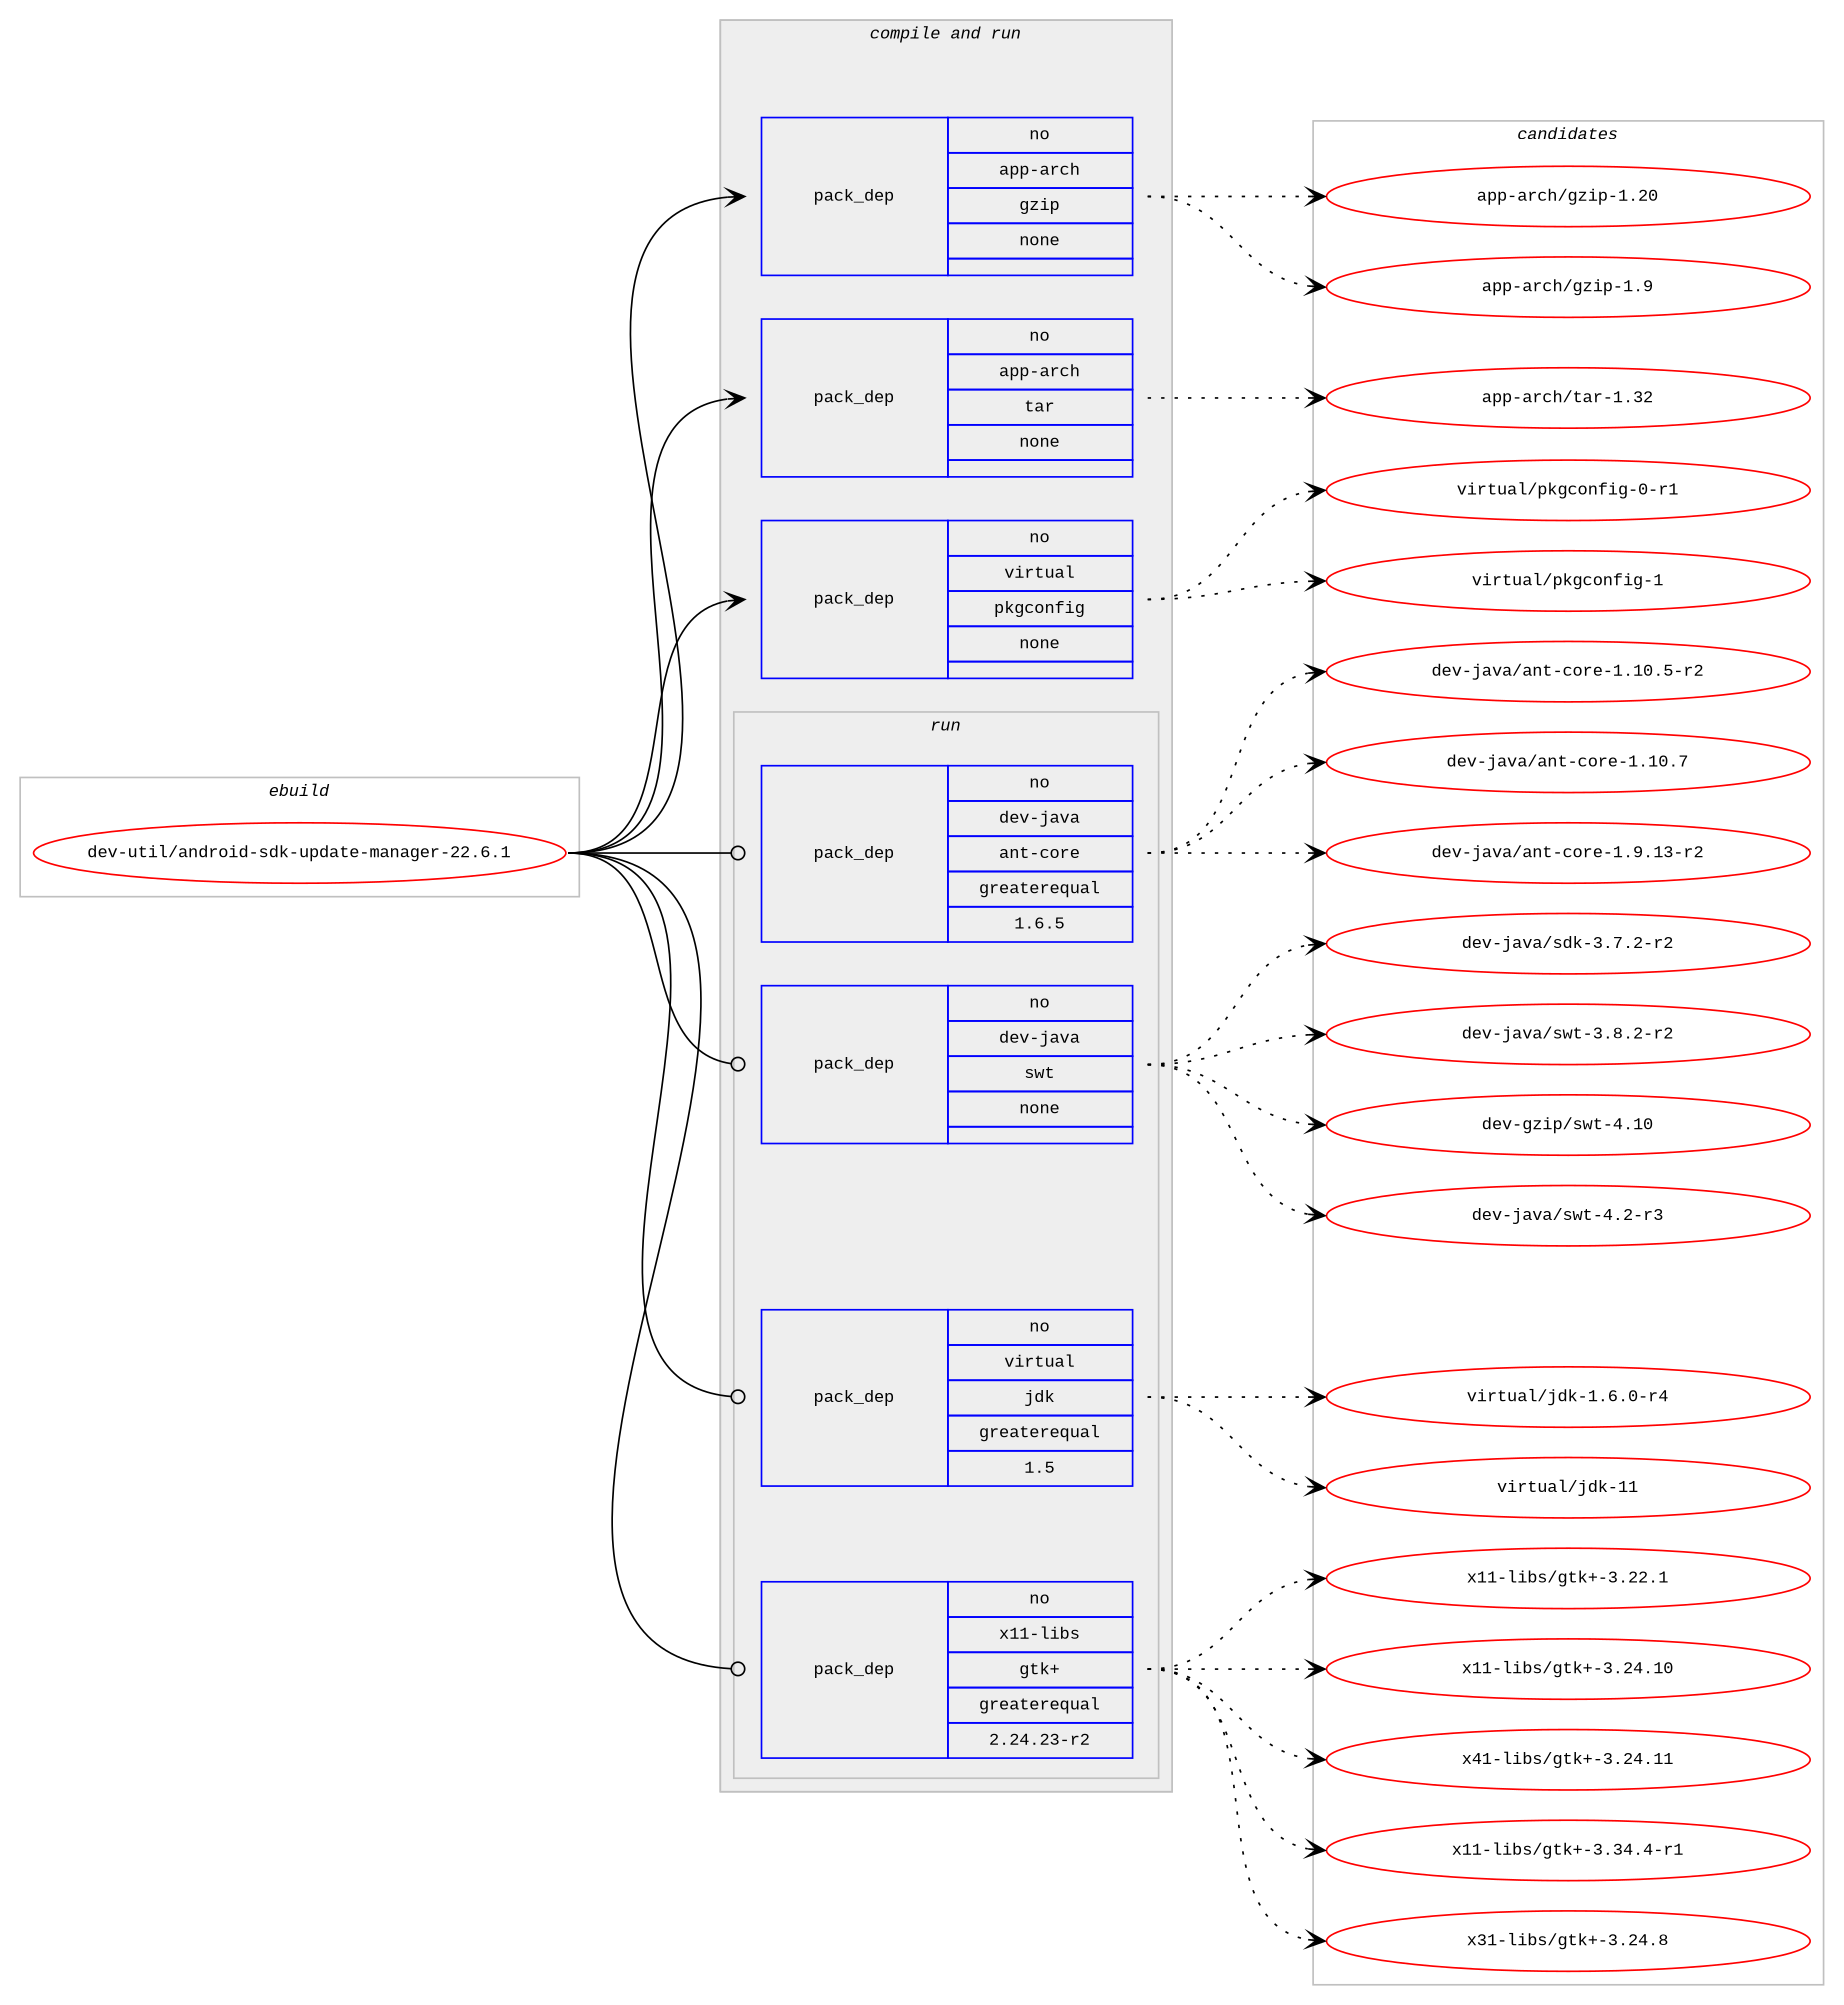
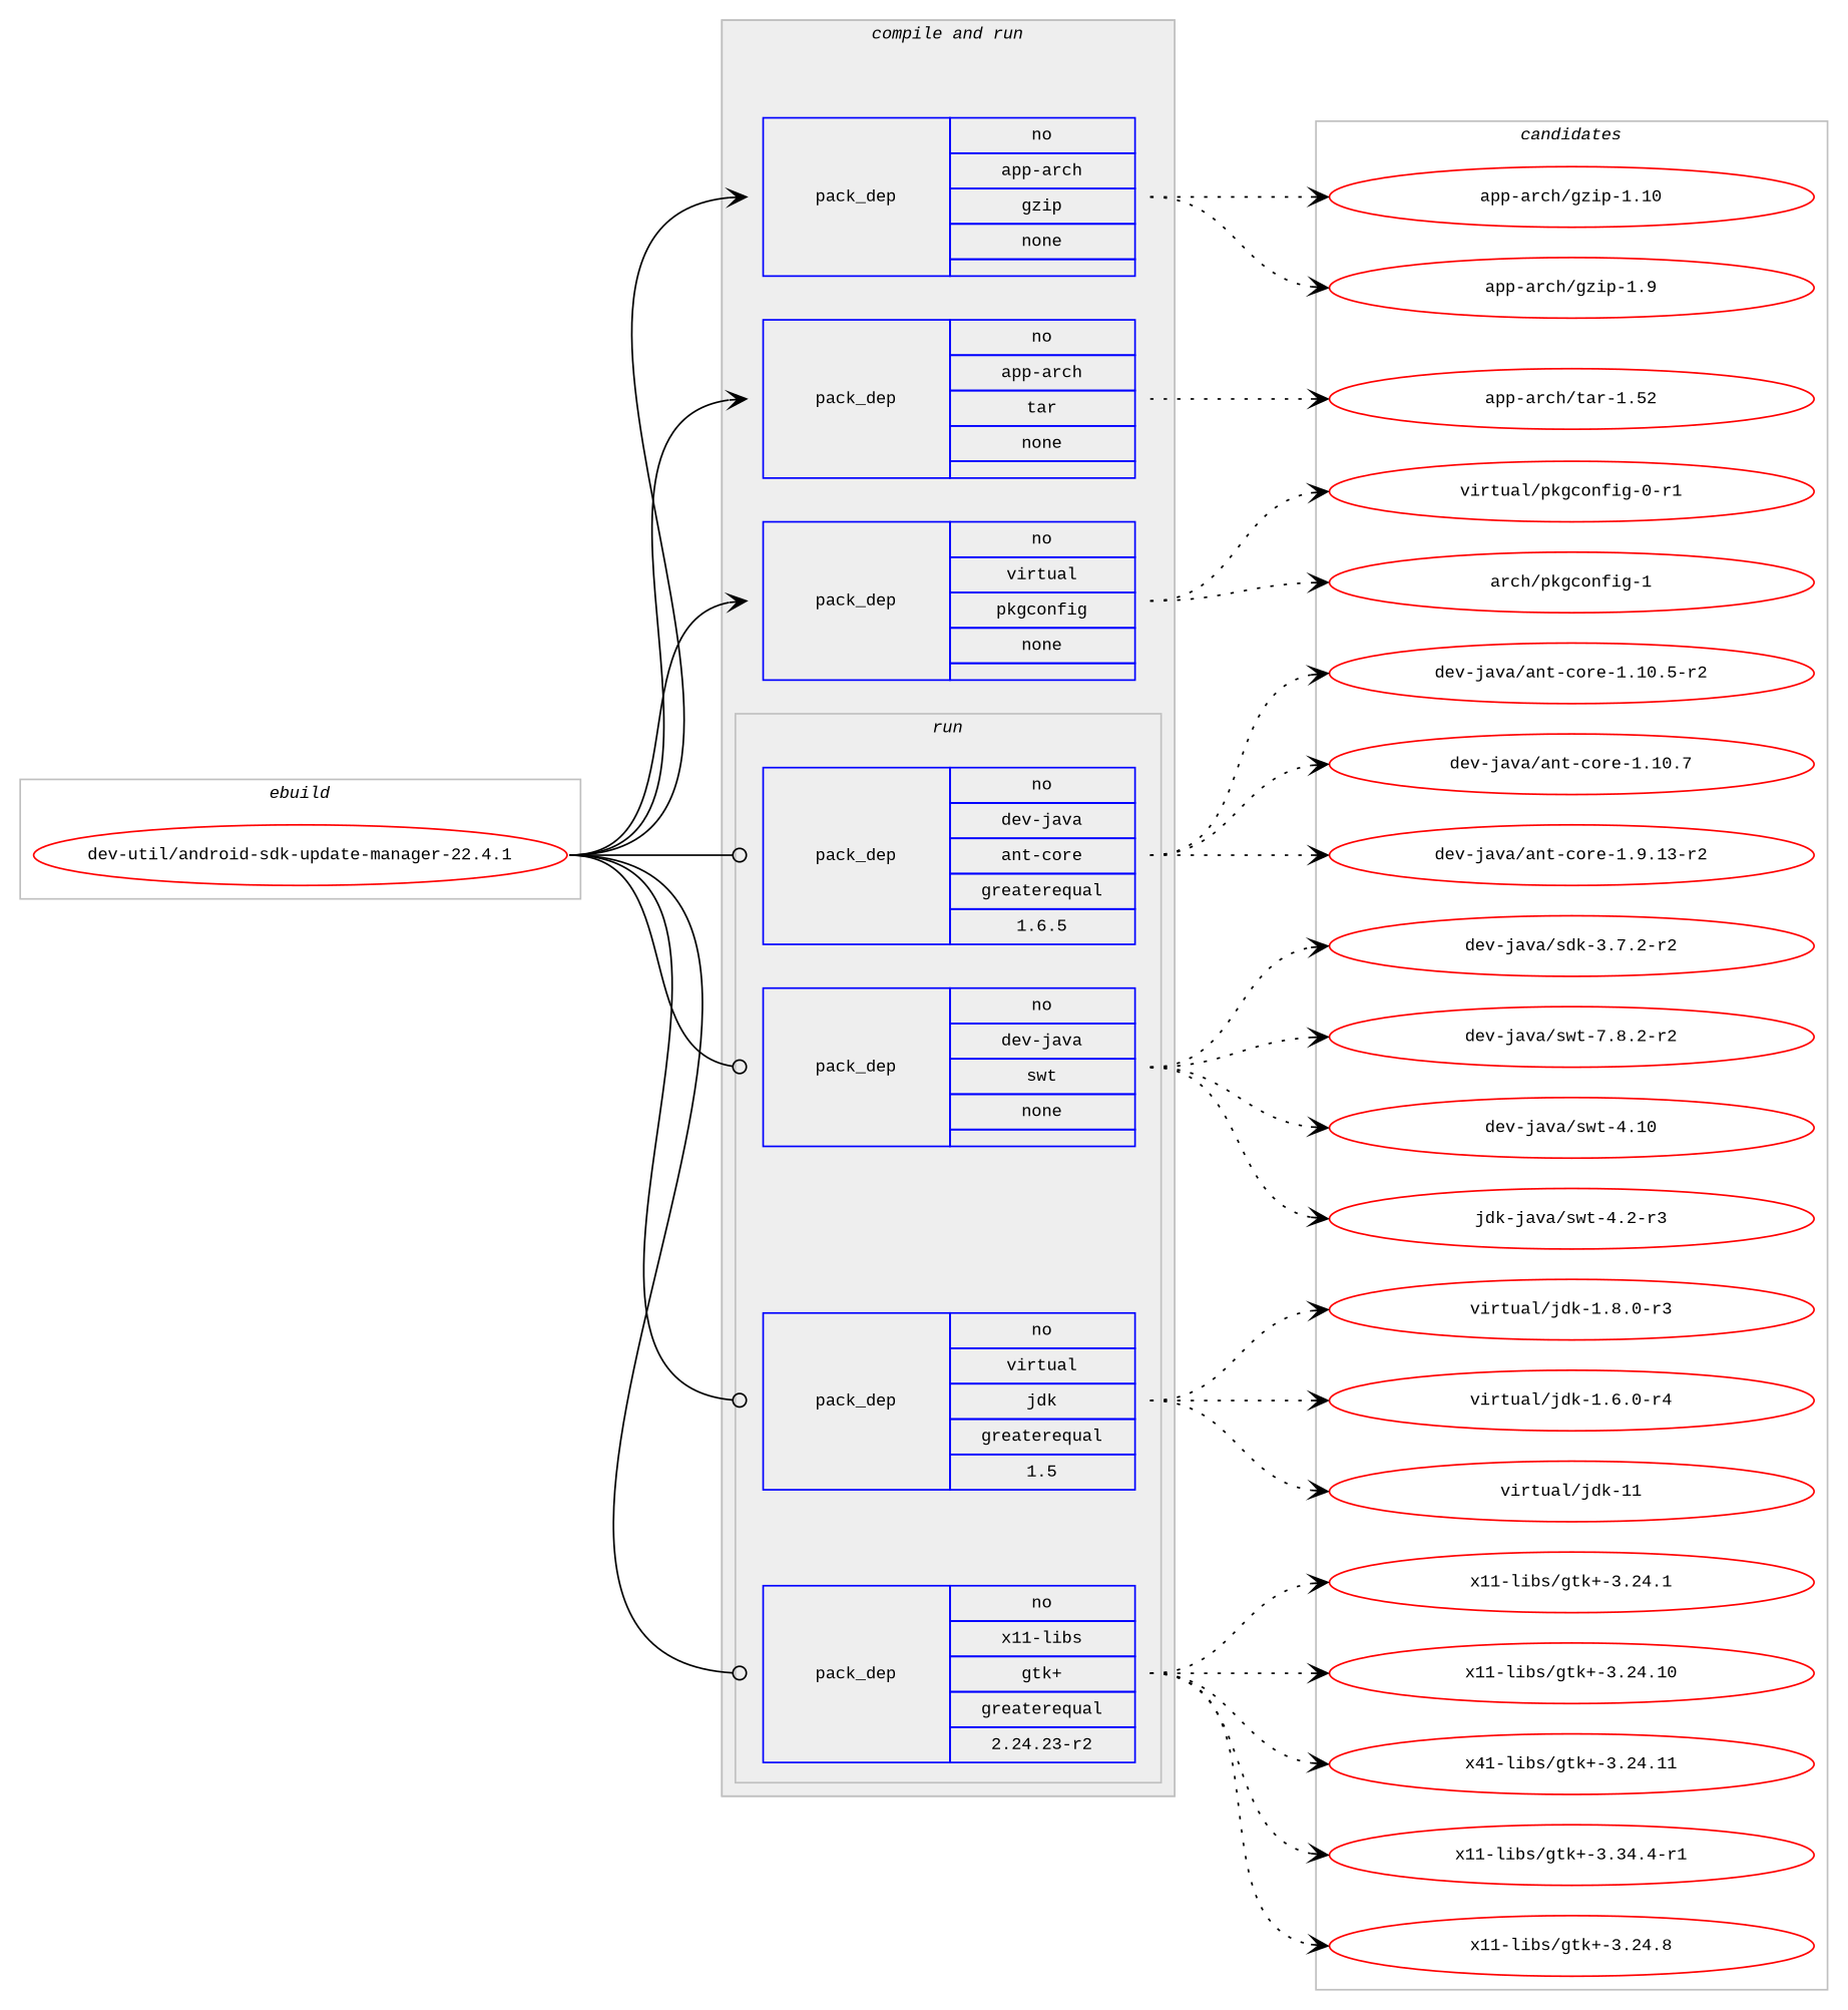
  digraph {
    compound=true
    concentrate=true
    fontname="Liberation Mono"
    fontsize=10
    newrank=true
    rankdir=LR
    ranksep=1.5
    node [color=red fontname="Liberation Mono" fontsize=10]
    edge [arrowhead=vee fontname="Liberation Mono" headport=w style=dotted tailport=e weight=100]
-   n1 [label="dev-util/android-sdk-update-manager-22.6.1" width=4]
+   n1 [label="dev-util/android-sdk-update-manager-22.4.1" width=4]
    n2 [color=blue label=<<TABLE BORDER="0" CELLBORDER="1" CELLSPACING="0" CELLPADDING="4" WIDTH="220"><TR><TD ROWSPAN="6" CELLPADDING="30">pack_dep</TD></TR><TR><TD WIDTH="110">no</TD></TR><TR><TD>app-arch</TD></TR><TR><TD>gzip</TD></TR><TR><TD>none</TD></TR><TR><TD></TD></TR></TABLE>> shape=none]
    n3 [color=blue label=<<TABLE BORDER="0" CELLBORDER="1" CELLSPACING="0" CELLPADDING="4" WIDTH="220"><TR><TD ROWSPAN="6" CELLPADDING="30">pack_dep</TD></TR><TR><TD WIDTH="110">no</TD></TR><TR><TD>app-arch</TD></TR><TR><TD>tar</TD></TR><TR><TD>none</TD></TR><TR><TD></TD></TR></TABLE>> shape=none]
    n4 [color=blue label=<<TABLE BORDER="0" CELLBORDER="1" CELLSPACING="0" CELLPADDING="4" WIDTH="220"><TR><TD ROWSPAN="6" CELLPADDING="30">pack_dep</TD></TR><TR><TD WIDTH="110">no</TD></TR><TR><TD>virtual</TD></TR><TR><TD>pkgconfig</TD></TR><TR><TD>none</TD></TR><TR><TD></TD></TR></TABLE>> shape=none]
    n5 [color=blue label=<<TABLE BORDER="0" CELLBORDER="1" CELLSPACING="0" CELLPADDING="4" WIDTH="220"><TR><TD ROWSPAN="6" CELLPADDING="30">pack_dep</TD></TR><TR><TD WIDTH="110">no</TD></TR><TR><TD>dev-java</TD></TR><TR><TD>ant-core</TD></TR><TR><TD>greaterequal</TD></TR><TR><TD>1.6.5</TD></TR></TABLE>> shape=none]
    n6 [color=blue label=<<TABLE BORDER="0" CELLBORDER="1" CELLSPACING="0" CELLPADDING="4" WIDTH="220"><TR><TD ROWSPAN="6" CELLPADDING="30">pack_dep</TD></TR><TR><TD WIDTH="110">no</TD></TR><TR><TD>dev-java</TD></TR><TR><TD>swt</TD></TR><TR><TD>none</TD></TR><TR><TD></TD></TR></TABLE>> shape=none]
    n7 [color=blue label=<<TABLE BORDER="0" CELLBORDER="1" CELLSPACING="0" CELLPADDING="4" WIDTH="220"><TR><TD ROWSPAN="6" CELLPADDING="30">pack_dep</TD></TR><TR><TD WIDTH="110">no</TD></TR><TR><TD>virtual</TD></TR><TR><TD>jdk</TD></TR><TR><TD>greaterequal</TD></TR><TR><TD>1.5</TD></TR></TABLE>> shape=none]
    n8 [color=blue label=<<TABLE BORDER="0" CELLBORDER="1" CELLSPACING="0" CELLPADDING="4" WIDTH="220"><TR><TD ROWSPAN="6" CELLPADDING="30">pack_dep</TD></TR><TR><TD WIDTH="110">no</TD></TR><TR><TD>x11-libs</TD></TR><TR><TD>gtk+</TD></TR><TR><TD>greaterequal</TD></TR><TR><TD>2.24.23-r2</TD></TR></TABLE>> shape=none]
-   n9 [label="app-arch/gzip-1.20" width=4]
+   n9 [label="app-arch/gzip-1.10" width=4]
    n10 [label="app-arch/gzip-1.9" width=4]
-   n11 [label="app-arch/tar-1.32" width=4]
+   n11 [label="app-arch/tar-1.52" width=4]
    n12 [label="virtual/pkgconfig-0-r1" width=4]
-   n13 [label="virtual/pkgconfig-1" width=4]
+   n13 [label="arch/pkgconfig-1" width=4]
    n14 [label="dev-java/ant-core-1.10.5-r2" width=4]
    n15 [label="dev-java/ant-core-1.10.7" width=4]
    n16 [label="dev-java/ant-core-1.9.13-r2" width=4]
    n17 [label="dev-java/sdk-3.7.2-r2" width=4]
-   n18 [label="dev-java/swt-3.8.2-r2" width=4]
-   n19 [label="dev-gzip/swt-4.10" width=4]
-   n20 [label="dev-java/swt-4.2-r3" width=4]
+   n18 [label="dev-java/swt-7.8.2-r2" width=4]
+   n19 [label="dev-java/swt-4.10" width=4]
+   n20 [label="jdk-java/swt-4.2-r3" width=4]
+   n21 [label="virtual/jdk-1.8.0-r3" width=4]
    n22 [label="virtual/jdk-1.6.0-r4" width=4]
    n23 [label="virtual/jdk-11" width=4]
-   n24 [label="x11-libs/gtk+-3.22.1" width=4]
+   n24 [label="x11-libs/gtk+-3.24.1" width=4]
    n25 [label="x11-libs/gtk+-3.24.10" width=4]
    n26 [label="x41-libs/gtk+-3.24.11" width=4]
    n27 [label="x11-libs/gtk+-3.34.4-r1" width=4]
-   n28 [label="x31-libs/gtk+-3.24.8" width=4]
+   n28 [label="x11-libs/gtk+-3.24.8" width=4]
    subgraph cluster_1 {
      color=gray
      label=<<i>ebuild</i>>
      rank=same
      n1
    }
    subgraph cluster_2 {
      color=gray
      label=<<i>dependencies</i>>
      subgraph cluster_3 {
        color=gray
        fillcolor="#eeeeee"
        label=<<i>compile</i>>
        style=filled
        subgraph sub_4 {
          color=gray
          fillcolor="#eeeeee"
          label=<<i>compile</i>>
          style=filled
          n2
        }
        subgraph sub_5 {
          color=gray
          fillcolor="#eeeeee"
          label=<<i>compile</i>>
          style=filled
          n3
        }
        subgraph sub_6 {
          color=gray
          fillcolor="#eeeeee"
          label=<<i>compile</i>>
          style=filled
          n4
        }
      }
      subgraph cluster_7 {
        color=gray
        fillcolor="#eeeeee"
        label=<<i>compile and run</i>>
        style=filled
      }
      subgraph cluster_8 {
        color=gray
        fillcolor="#eeeeee"
        label=<<i>run</i>>
        style=filled
        subgraph sub_9 {
          color=gray
          fillcolor="#eeeeee"
          label=<<i>run</i>>
          style=filled
          n5
        }
        subgraph sub_10 {
          color=gray
          fillcolor="#eeeeee"
          label=<<i>run</i>>
          style=filled
          n6
        }
        subgraph sub_11 {
          color=gray
          fillcolor="#eeeeee"
          label=<<i>run</i>>
          style=filled
          n7
        }
        subgraph sub_12 {
          color=gray
          fillcolor="#eeeeee"
          label=<<i>run</i>>
          style=filled
          n8
        }
      }
    }
    subgraph cluster_13 {
      color=gray
      label=<<i>candidates</i>>
      rank=same
      subgraph sub_14 {
        color=black
        label=<<i>candidates</i>>
        nodesep=1
        rank=same
        n9
        n10
      }
      subgraph sub_15 {
        color=black
        label=<<i>candidates</i>>
        nodesep=1
        rank=same
        n11
      }
      subgraph sub_16 {
        color=black
        label=<<i>candidates</i>>
        nodesep=1
        rank=same
        n12
        n13
      }
      subgraph sub_17 {
        color=black
        label=<<i>candidates</i>>
        nodesep=1
        rank=same
        n14
        n15
        n16
      }
      subgraph sub_18 {
        color=black
        label=<<i>candidates</i>>
        nodesep=1
        rank=same
        n17
        n18
        n19
        n20
      }
      subgraph sub_19 {
        color=black
        label=<<i>candidates</i>>
        nodesep=1
        rank=same
+       n21
        n22
        n23
      }
      subgraph sub_20 {
        color=black
        label=<<i>candidates</i>>
        nodesep=1
        rank=same
        n24
        n25
        n26
        n27
        n28
      }
    }
    n1 -> n2 [style=solid weight=20]
    n1 -> n3 [style=solid weight=20]
    n1 -> n4 [style=solid weight=20]
    n1 -> n5 [arrowhead=odot style=solid weight=20]
    n1 -> n6 [arrowhead=odot style=solid weight=20]
    n1 -> n7 [arrowhead=odot style=solid weight=20]
    n1 -> n8 [arrowhead=odot style=solid weight=20]
    n2 -> n9
    n2 -> n10
    n3 -> n11
    n4 -> n12
    n4 -> n13
    n5 -> n14
    n5 -> n15
    n5 -> n16
    n6 -> n17
    n6 -> n18
    n6 -> n19
    n6 -> n20
+   n7 -> n21
    n7 -> n22
    n7 -> n23
    n8 -> n24
    n8 -> n25
    n8 -> n26
    n8 -> n27
    n8 -> n28
  }
